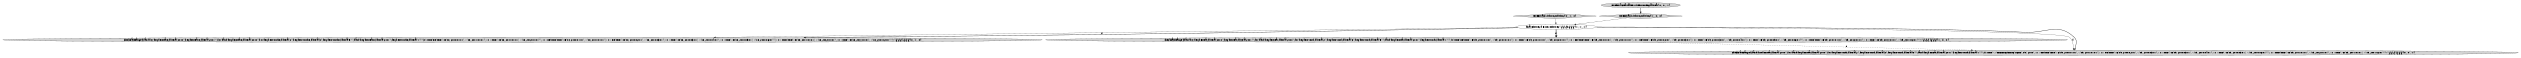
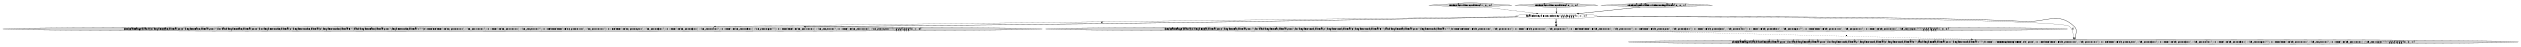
  digraph {
    node [fillcolor=lightgray shape=ellipse style=filled]
    edge [style=bold]
    n1 [label="testExtractWithOrCondition2['1', '0', '0']" shape=diamond]
    n2 [fillcolor=white label="final Fixture2 f = new Fixture2()@@@3@@@['1', '1', '1']"]
    n3 [label="checkDateRange(f,f.and(f.or(f.eq(f.exYearD,f.literal(2000)),f.eq(f.exYearD,f.literal(2001))),f.or(f.and(f.eq(f.exYearD,f.literal(2000)),f.or(f.eq(f.exMonthD,f.literal(2)),f.eq(f.exMonthD,f.literal(3)),f.eq(f.exMonthD,f.literal(5)))),f.and(f.eq(f.exYearD,f.literal(2001)),f.eq(f.exMonthD,f.literal(1))))),is(\"AND(OR(AND(>=($8, 2000-01-01), <($8, 2001-01-01)),\" + \" AND(>=($8, 2001-01-01), <($8, 2002-01-01))),\" + \" OR(AND(AND(>=($8, 2000-01-01), <($8, 2001-01-01)),\" + \" OR(AND(>=($8, 2000-02-01), <($8, 2000-03-01)),\" + \" AND(>=($8, 2000-03-01), <($8, 2000-04-01)),\" + \" AND(>=($8, 2000-05-01), <($8, 2000-06-01)))),\" + \" AND(AND(>=($8, 2001-01-01), <($8, 2002-01-01)),\" + \" AND(>=($8, 2001-01-01), <($8, 2001-02-01)))))\"))@@@4@@@['0', '1', '0']"]
    n4 [label="checkDateRange(f,f.and(f.or(f.eq(f.exYear,f.literal(2000)),f.eq(f.exYear,f.literal(2001))),f.or(f.and(f.eq(f.exYear,f.literal(2000)),f.or(f.eq(f.exMonth,f.literal(2)),f.eq(f.exMonth,f.literal(3)),f.eq(f.exMonth,f.literal(5)))),f.and(f.eq(f.exYear,f.literal(2001)),f.eq(f.exMonth,f.literal(1))))),is(\"AND(OR(AND(>=($9, 2000-01-01), <($9, 2001-01-01)),\" + \" AND(>=($9, 2001-01-01), <($9, 2002-01-01))),\" + \" OR(AND(AND(>=($9, 2000-01-01), <($9, 2001-01-01)),\" + \" OR(AND(>=($9, 2000-02-01), <($9, 2000-03-01)),\" + \" AND(>=($9, 2000-03-01), <($9, 2000-04-01)),\" + \" AND(>=($9, 2000-05-01), <($9, 2000-06-01)))),\" + \" AND(AND(>=($9, 2001-01-01), <($9, 2002-01-01)),\" + \" AND(>=($9, 2001-01-01), <($9, 2001-02-01)))))\"))@@@4@@@['1', '0', '0']"]
    n5 [label="checkDateRange(f,f.and(f.ne(f.exYear,f.literal(2000)),f.or(f.and(f.eq(f.exYear,f.literal(2000)),f.or(f.eq(f.exMonth,f.literal(2)),f.eq(f.exMonth,f.literal(3)),f.eq(f.exMonth,f.literal(5)))),f.and(f.eq(f.exYear,f.literal(2001)),f.eq(f.exMonth,f.literal(1))))),is(\"AND(<>(EXTRACT(FLAG(YEAR), $9), 2000),\" + \" OR(AND(AND(>=($9, 2000-01-01), <($9, 2001-01-01)),\" + \" OR(AND(>=($9, 2000-02-01), <($9, 2000-03-01)),\" + \" AND(>=($9, 2000-03-01), <($9, 2000-04-01)),\" + \" AND(>=($9, 2000-05-01), <($9, 2000-06-01)))),\" + \" AND(AND(>=($9, 2001-01-01), <($9, 2002-01-01)),\" + \" AND(>=($9, 2001-01-01), <($9, 2001-02-01)))))\"))@@@4@@@['0', '0', '1']"]
    n6 [label="testExtractWithOrCondition2['0', '1', '0']" shape=diamond]
-   n7 [label="testExtractPartialRewriteForNotEqualsYear['0', '0', '1']"]
+   n7 [label="testExtractPartialRewriteForNotEqualsYear['0', '0', '1']" shape=diamond]
    n1 -> n2 [style=solid]
    n2 -> n3 [label=f style=solid]
    n2 -> n3
    n2 -> n4 [label=f style=solid]
    n2 -> n4
    n2 -> n5 [label=f style=solid]
    n2 -> n5
    n4 -> n5 [label=0 style=dashed]
-   n6 -> n2 [style=solid]
-   n7 -> n1
+   n6 -> n2
+   n7 -> n2
  }
